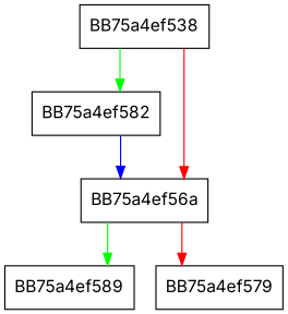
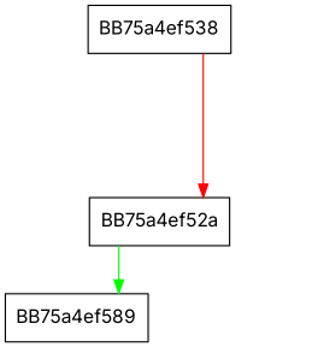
  digraph {
    fontname=Inter
    splines=ortho
    node [fontname=Inter shape=box]
    edge [color=green fontname=Inter]
    n1 [label=BB75a4ef538]
-   BB75a4ef582
-   BB75a4ef56a
+   BB75a4ef56a [label=BB75a4ef52a]
    BB75a4ef589
-   BB75a4ef579
-   n1 -> BB75a4ef582
    n1 -> BB75a4ef56a [color=red]
-   BB75a4ef582 -> BB75a4ef56a [color=blue]
    BB75a4ef56a -> BB75a4ef589
-   BB75a4ef56a -> BB75a4ef579 [color=red]
  }
